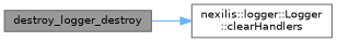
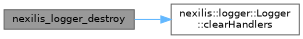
  digraph {
    rankdir=LR
    node [fontname=Helvetica fontsize=10 shape=box style=filled]
-   n1 [color=gray40 fillcolor=grey60 fontcolor=black height=0.2 label=destroy_logger_destroy width=0.4]
+   n1 [color=gray40 fillcolor=grey60 fontcolor=black height=0.2 label=nexilis_logger_destroy width=0.4]
    n2 [color=grey40 fillcolor=white height=0.2 label="nexilis::logger::Logger\l::clearHandlers" width=0.4]
    n1 -> n2 [color=steelblue1 fontname=Helvetica fontsize=10 labelfontname=Helvetica labelfontsize=10 style=solid]
  }
